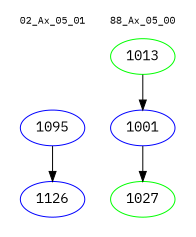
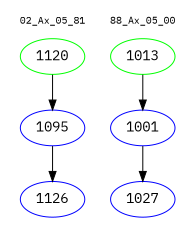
  digraph {
    fontname="IBM Plex Mono"
    node [color=blue fontname="IBM Plex Mono"]
    edge [color=black fontname="IBM Plex Mono"]
+   n1 [color=green label=1120]
    n2 [label=1095]
    n3 [label=1126]
    n4 [color=green label=1013]
    n5 [label=1001]
-   n6 [color=green label=1027]
+   n6 [label=1027]
    subgraph cluster_1 {
      color=white
      fontsize=10
-     label="02_Ax_05_01"
+     label="02_Ax_05_81"
+     n1
      n2
      n3
    }
    subgraph cluster_2 {
      color=white
      fontsize=10
      label="88_Ax_05_00"
      n4
      n5
      n6
    }
+   n1 -> n2
    n2 -> n3
    n4 -> n5
    n5 -> n6
  }
